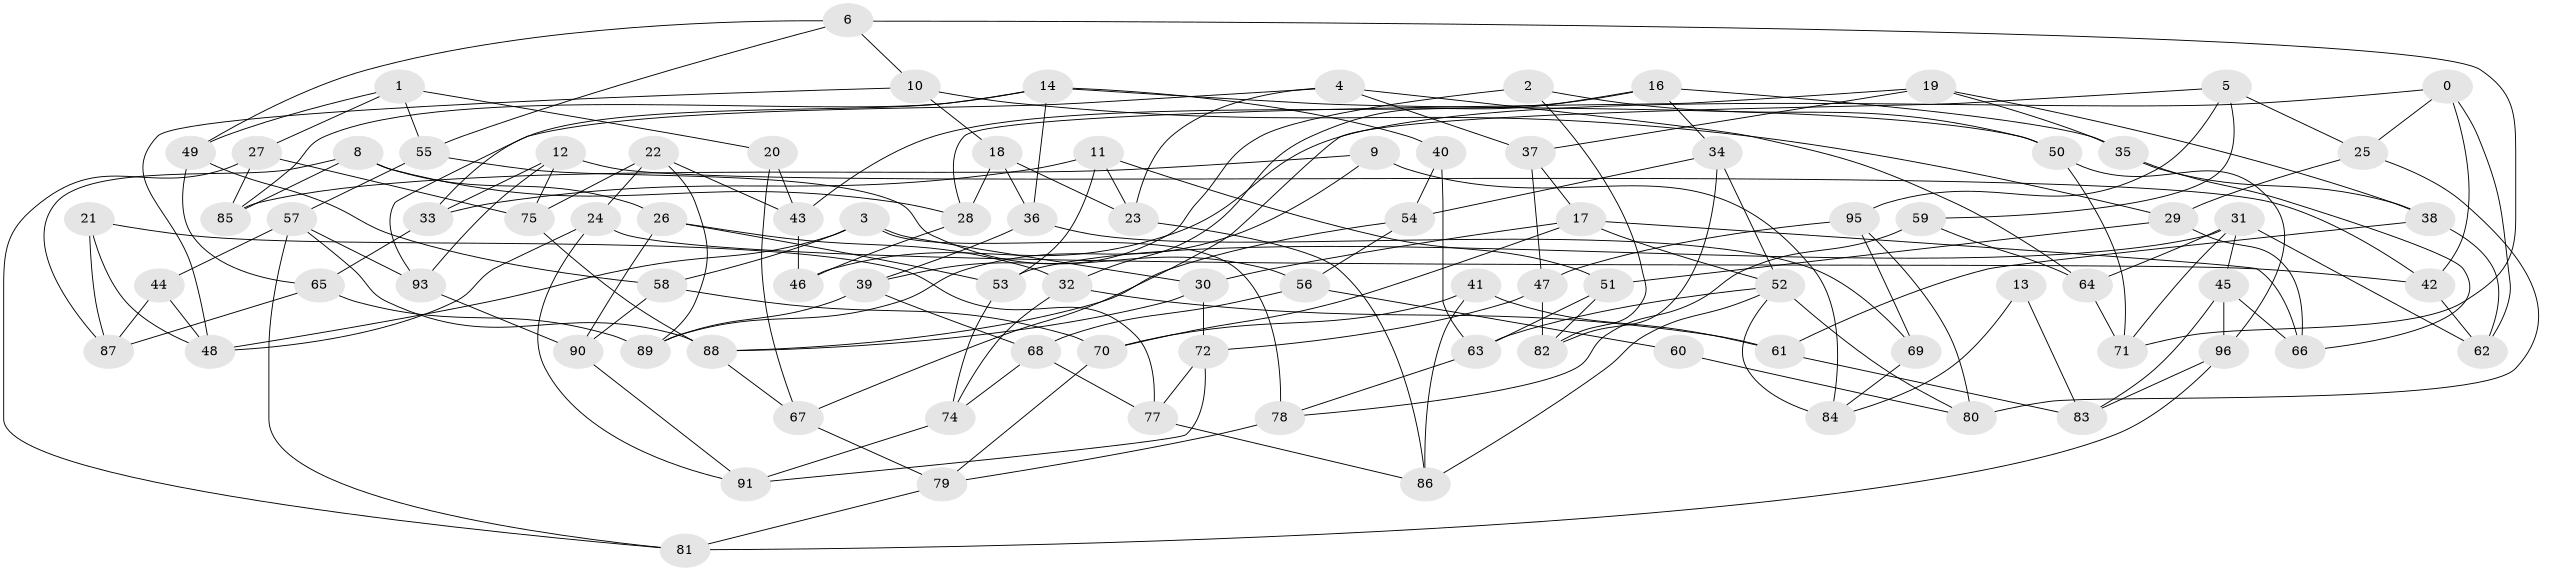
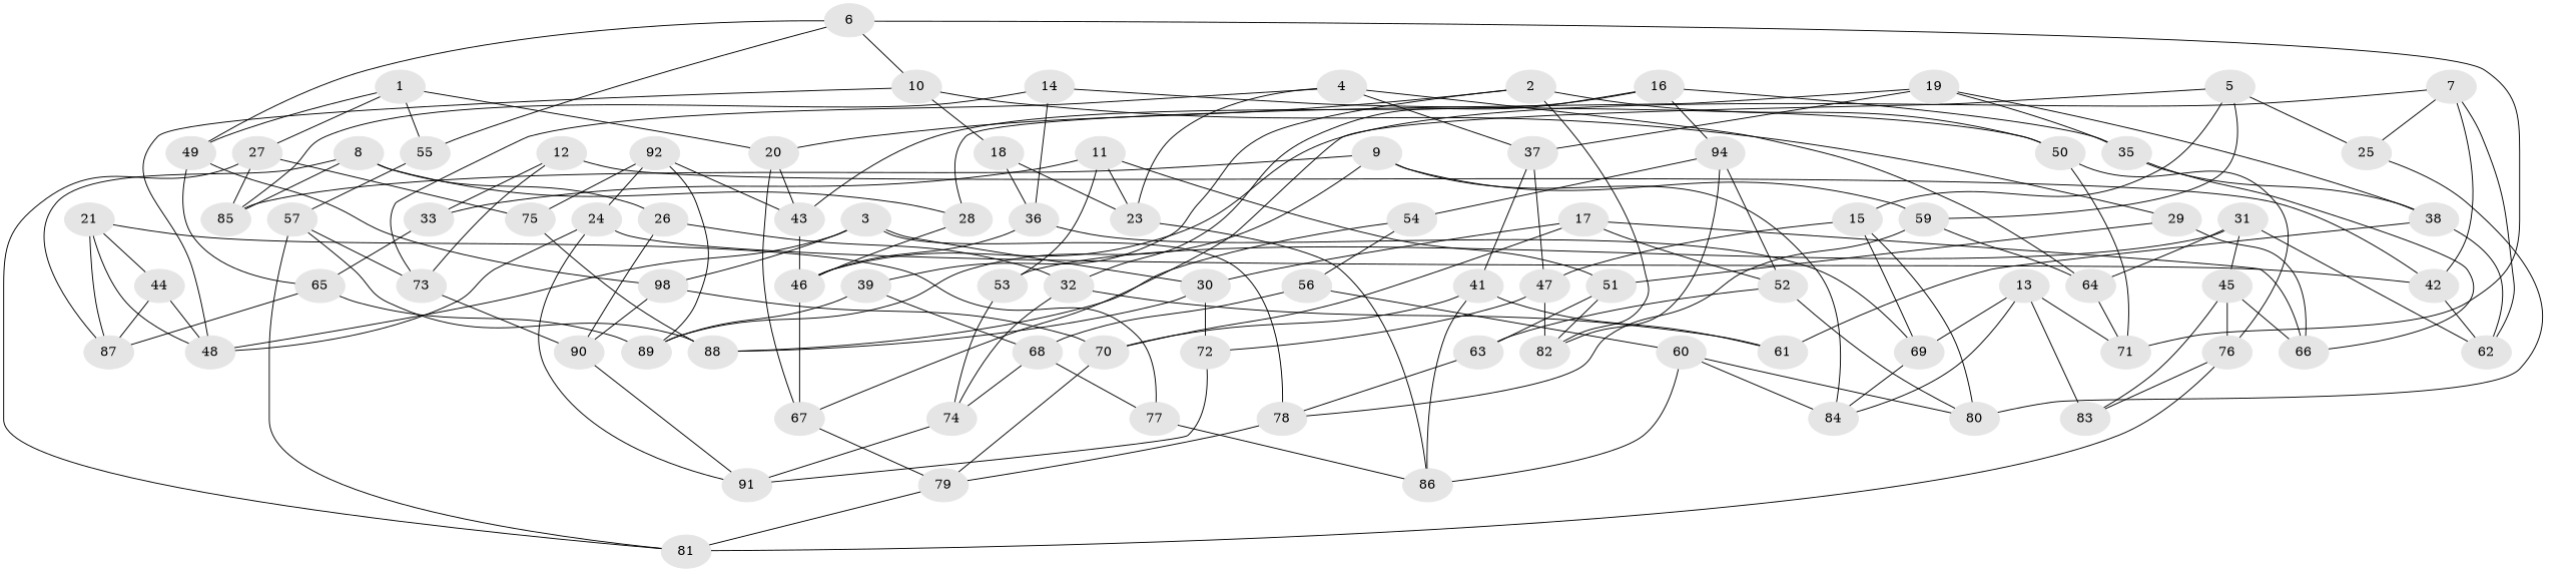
  graph {
    node [color=gray90 style=filled]
    1
    20
    27
    49
    55
    67
    43
    85
    75
    81
-   58
+   58 [label=98]
    65
    56
    57
    2
    39
    50
    82
    89
    68
    71
-   76 [label=96]
+   76
    3
    30
    48
    78
    72
    88
    70
    90
    79
    4
    23
    37
    64
-   73 [label=93]
+   73
    86
    47
    41
    5
-   15 [label=95]
+   15
    25
    59
    69
    80
    29
    6
    10
    18
-   7 [label=0]
+   7
    42
    46
    62
    8
    26
    28
    87
    53
    32
    9
    84
    36
    51
    66
    11
    33
    63
    74
    12
    13
    83
    14
-   40
    54
    16
-   34
+   34 [label=94]
    35
    61
    52
    38
    17
    19
    21
    44
    77
-   22
+   22 [label=92]
    24
    91
    31
    45
    60
    1 -- 20
    1 -- 27
    1 -- 49
    1 -- 55
    20 -- 67
    20 -- 43
    27 -- 85
    27 -- 75
    27 -- 81
    49 -- 58
    49 -- 65
-   55 -- 56
    55 -- 57
    67 -- 79
    43 -- 46
    75 -- 88
    58 -- 70
    58 -- 90
    65 -- 89
    65 -- 87
    56 -- 68
    56 -- 60
    57 -- 81
    57 -- 88
    57 -- 73
+   2 -- 20
    2 -- 39
    2 -- 50
    2 -- 82
    39 -- 89
    39 -- 68
    50 -- 71
    50 -- 76
    68 -- 74
    68 -- 77
    76 -- 81
    76 -- 83
    3 -- 58
    3 -- 30
    3 -- 48
    3 -- 78
    30 -- 72
    30 -- 88
    78 -- 79
-   72 -- 77
    72 -- 91
    70 -- 79
    90 -- 91
    79 -- 81
    4 -- 23
    4 -- 37
    4 -- 64
    4 -- 73
    23 -- 86
    37 -- 47
-   37 -- 17
+   37 -- 41
    64 -- 71
    73 -- 90
    47 -- 82
    47 -- 72
    41 -- 70
    41 -- 86
    41 -- 61
    5 -- 67
    5 -- 15
    5 -- 25
    5 -- 59
    15 -- 47
    15 -- 69
    15 -- 80
    25 -- 80
-   25 -- 29
    59 -- 78
    59 -- 64
    69 -- 84
    29 -- 51
    29 -- 66
    6 -- 49
    6 -- 55
    6 -- 71
    6 -- 10
    10 -- 48
    10 -- 29
    10 -- 18
    18 -- 23
-   18 -- 28
    18 -- 36
    7 -- 25
    7 -- 42
    7 -- 46
    7 -- 62
    42 -- 62
-   88 -- 67
+   46 -- 67
    8 -- 85
    8 -- 26
    8 -- 28
    8 -- 87
    26 -- 90
-   26 -- 53
    26 -- 32
    28 -- 46
    53 -- 74
    32 -- 74
    32 -- 61
    9 -- 85
    9 -- 89
+   9 -- 59
    9 -- 84
-   36 -- 39
+   36 -- 46
    36 -- 69
    51 -- 82
    51 -- 63
    11 -- 23
    11 -- 53
    11 -- 51
    11 -- 33
    33 -- 65
    63 -- 78
    74 -- 91
-   12 -- 75
    12 -- 73
    12 -- 42
    12 -- 33
-   31 -- 71
+   13 -- 71
+   13 -- 69
    13 -- 84
    13 -- 83
    14 -- 85
    14 -- 50
    14 -- 36
-   14 -- 33
-   14 -- 40
-   40 -- 63
-   40 -- 54
    54 -- 56
    54 -- 88
    16 -- 43
    16 -- 32
    16 -- 34
    16 -- 35
    34 -- 82
    34 -- 54
    34 -- 52
    35 -- 66
    35 -- 38
-   61 -- 83
    52 -- 80
    52 -- 63
    38 -- 62
    38 -- 61
    17 -- 30
    17 -- 70
    17 -- 66
    17 -- 52
    19 -- 37
    19 -- 28
    19 -- 35
    19 -- 38
    21 -- 48
    21 -- 87
-   57 -- 44
+   21 -- 44
    21 -- 77
    44 -- 48
    44 -- 87
    77 -- 86
    22 -- 43
    22 -- 75
    22 -- 89
    22 -- 24
    24 -- 48
    24 -- 42
    24 -- 91
    31 -- 64
    31 -- 62
    31 -- 53
    31 -- 45
    45 -- 76
    45 -- 66
    45 -- 83
-   52 -- 86
+   60 -- 86
    60 -- 80
-   52 -- 84
+   60 -- 84
  }
